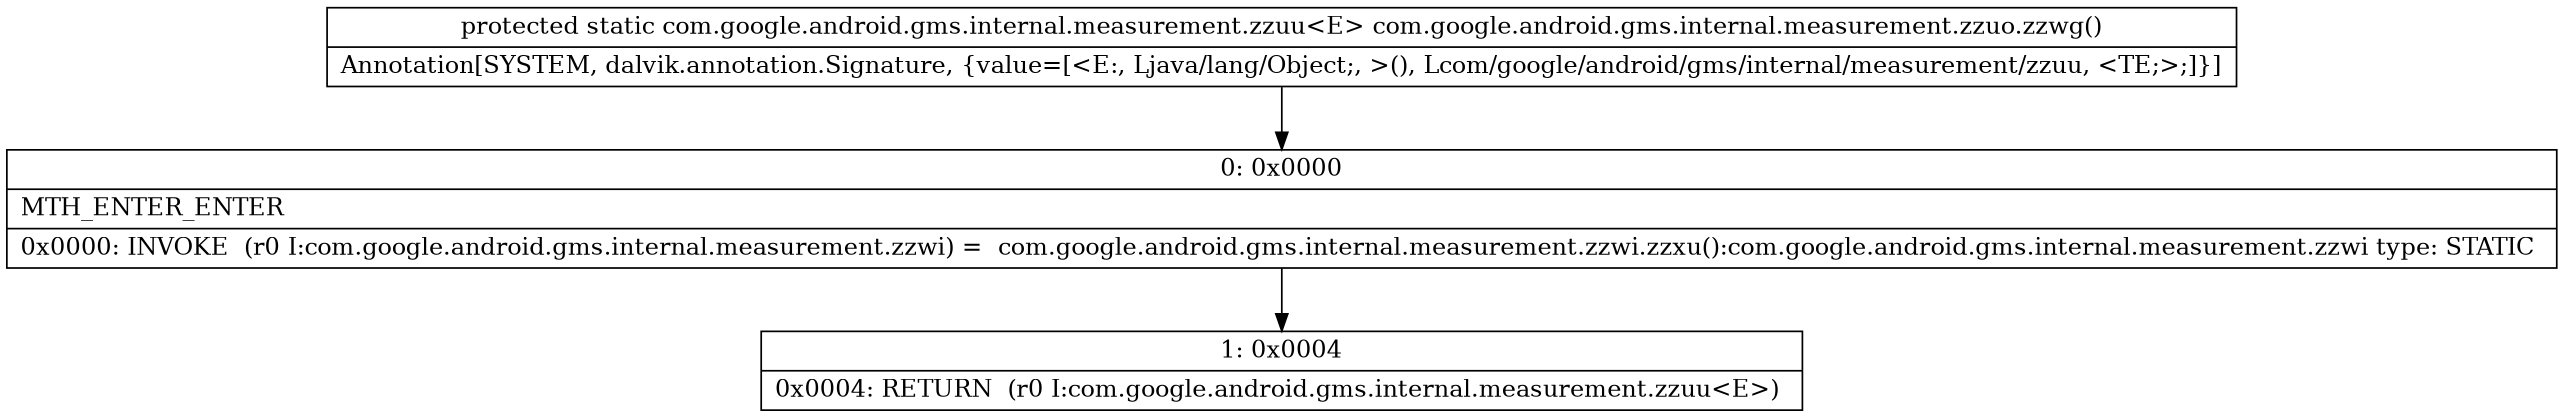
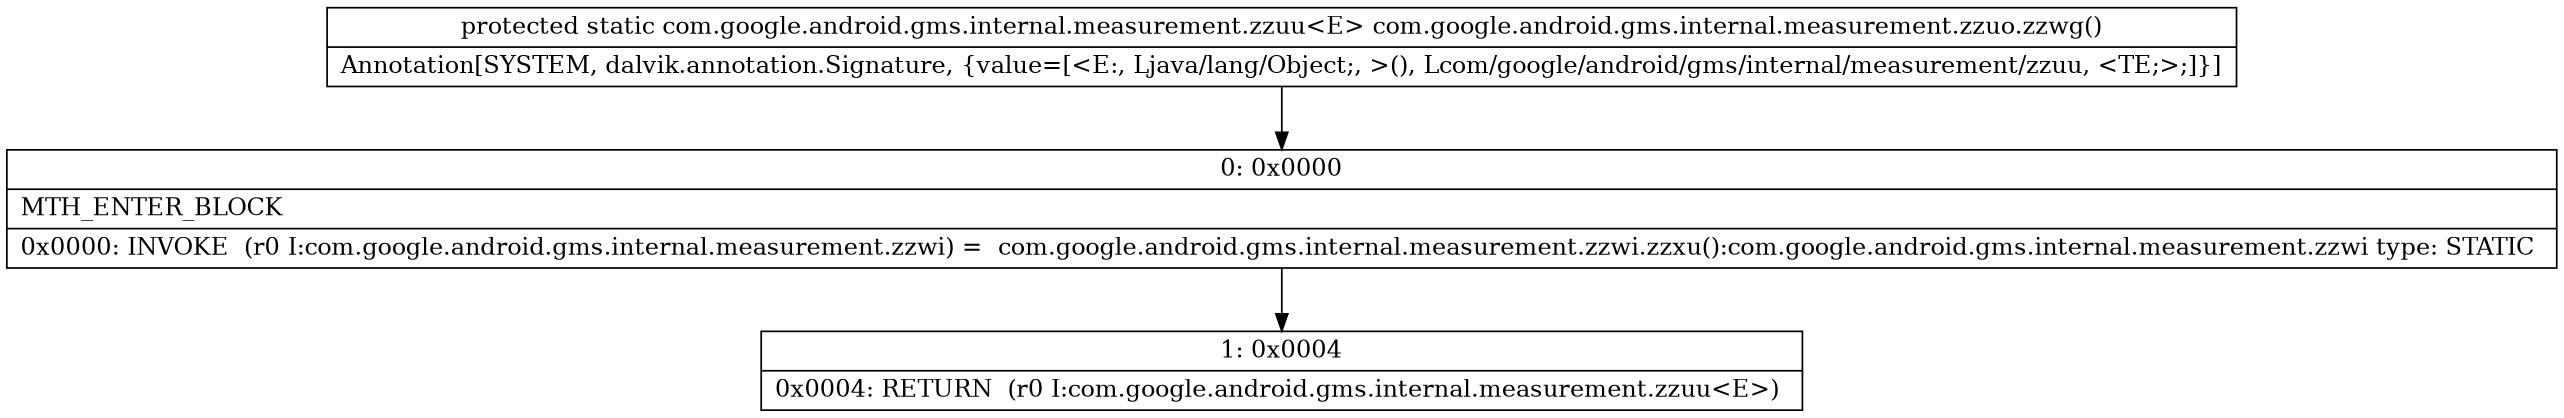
  digraph {
    node [shape=record]
-   n1 [label="{0\:\ 0x0000|MTH_ENTER_ENTER\l|0x0000: INVOKE  (r0 I:com.google.android.gms.internal.measurement.zzwi) =  com.google.android.gms.internal.measurement.zzwi.zzxu():com.google.android.gms.internal.measurement.zzwi type: STATIC \l}"]
+   n1 [label="{0\:\ 0x0000|MTH_ENTER_BLOCK\l|0x0000: INVOKE  (r0 I:com.google.android.gms.internal.measurement.zzwi) =  com.google.android.gms.internal.measurement.zzwi.zzxu():com.google.android.gms.internal.measurement.zzwi type: STATIC \l}"]
    n2 [label="{1\:\ 0x0004|0x0004: RETURN  (r0 I:com.google.android.gms.internal.measurement.zzuu\<E\>) \l}"]
    n3 [label="{protected static com.google.android.gms.internal.measurement.zzuu\<E\> com.google.android.gms.internal.measurement.zzuo.zzwg()  | Annotation[SYSTEM, dalvik.annotation.Signature, \{value=[\<E:, Ljava\/lang\/Object;, \>(), Lcom\/google\/android\/gms\/internal\/measurement\/zzuu, \<TE;\>;]\}]\l}"]
    n1 -> n2
    n3 -> n1
  }
